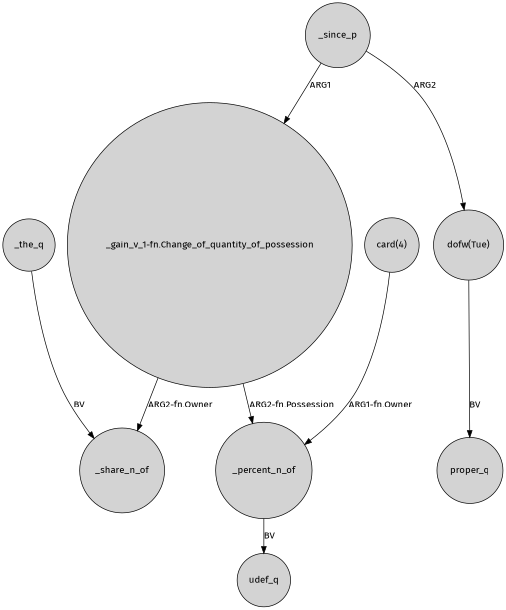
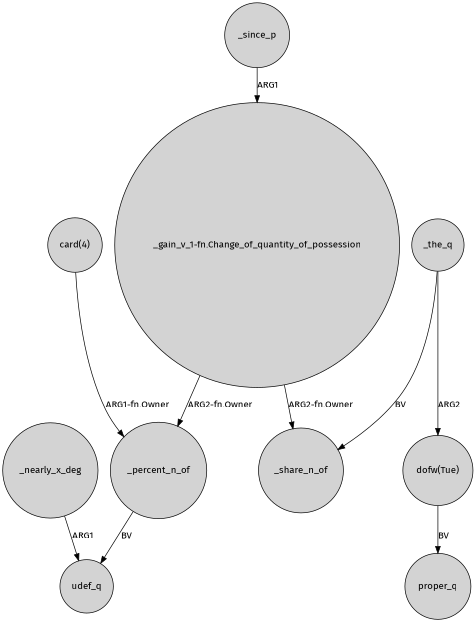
  digraph {
    fontname="Fira Sans"
    node [fontname="Fira Sans" shape=circle style=filled]
    edge [fontname="Fira Sans"]
    _percent_n_of
    udef_q
    _since_p
    "_gain_v_1-fn.Change_of_quantity_of_possession"
    "dofw(Tue)"
    _share_n_of
    proper_q
    "card(4)"
+   _nearly_x_deg
    _the_q
    _percent_n_of -> udef_q [label=BV]
    _since_p -> "_gain_v_1-fn.Change_of_quantity_of_possession" [label=ARG1]
-   _since_p -> "dofw(Tue)" [label=ARG2]
-   "_gain_v_1-fn.Change_of_quantity_of_possession" -> _percent_n_of [label="ARG2-fn.Possession"]
+   _the_q -> "dofw(Tue)" [label=ARG2]
+   "_gain_v_1-fn.Change_of_quantity_of_possession" -> _percent_n_of [label="ARG2-fn.Owner"]
    "_gain_v_1-fn.Change_of_quantity_of_possession" -> _share_n_of [label="ARG2-fn.Owner"]
    "dofw(Tue)" -> proper_q [label=BV]
    "card(4)" -> _percent_n_of [label="ARG1-fn.Owner"]
+   _nearly_x_deg -> udef_q [label=ARG1]
    _the_q -> _share_n_of [label=BV]
  }
